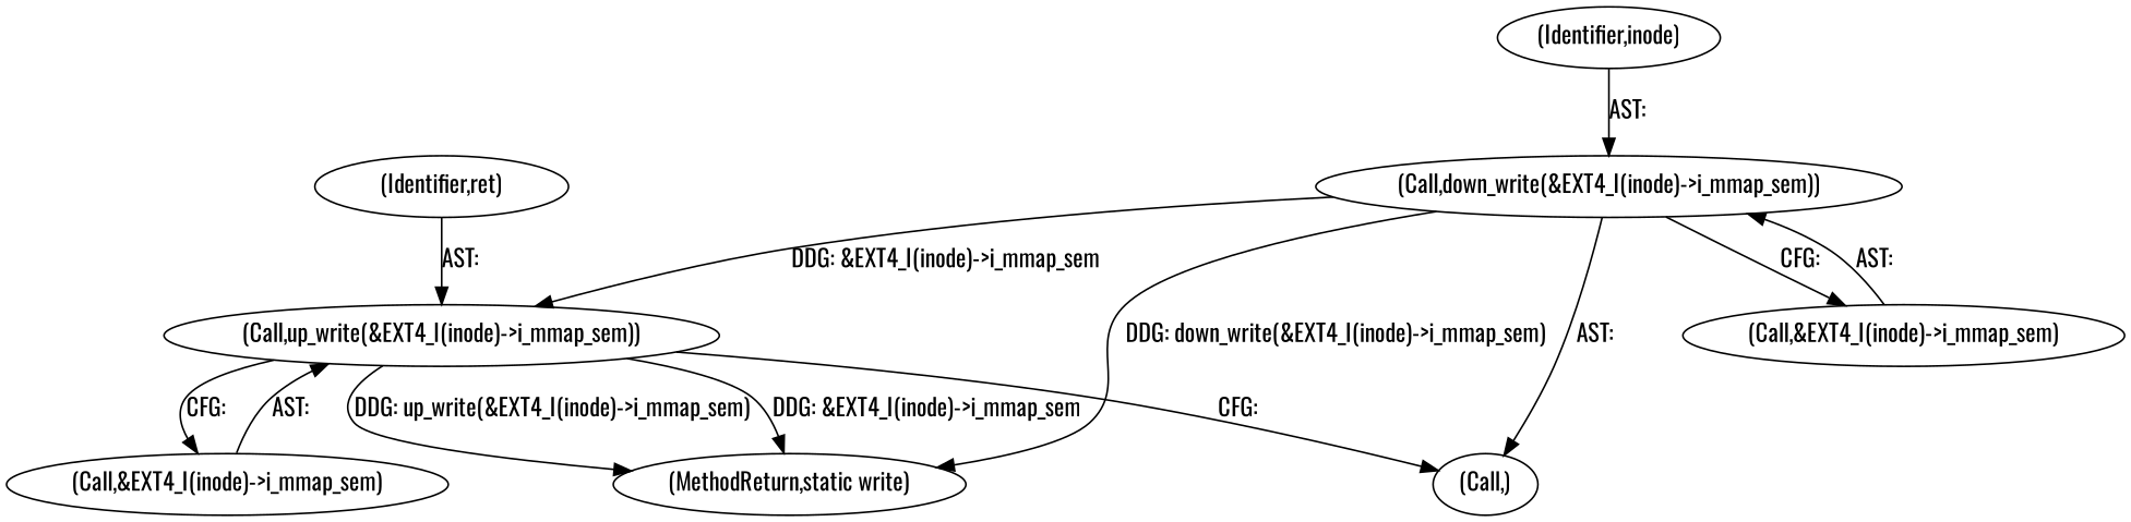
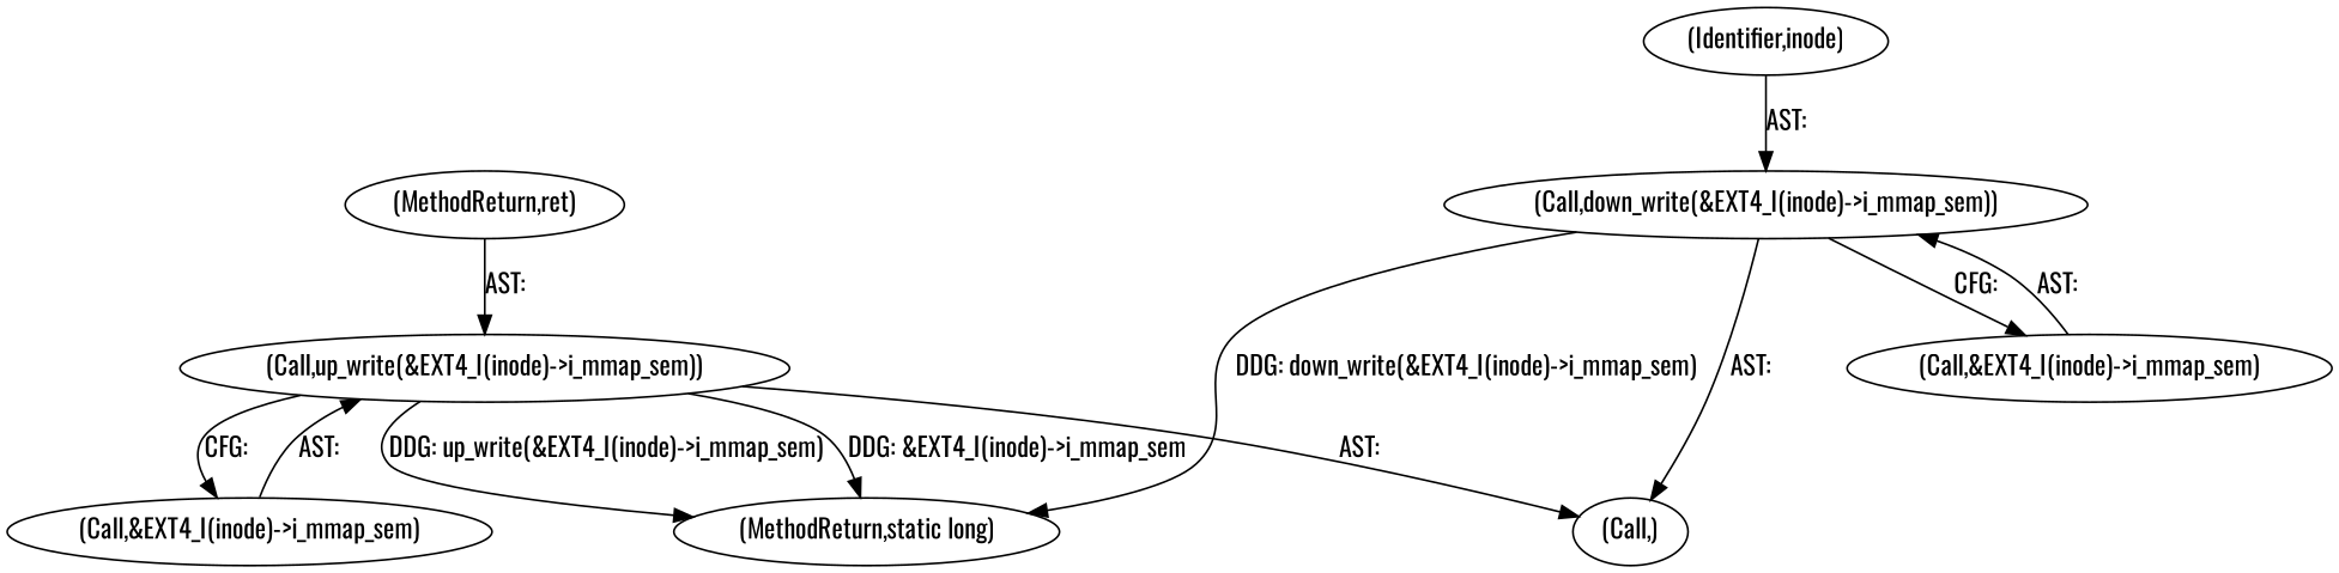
  digraph {
    fontname=Oswald
    node [fontname=Oswald]
    edge [fontname=Oswald]
    n1 [label="(Call,up_write(&EXT4_I(inode)->i_mmap_sem))"]
    n2 [label="(Call,&EXT4_I(inode)->i_mmap_sem)"]
-   n3 [label="(MethodReturn,static write)"]
+   n3 [label="(MethodReturn,static long)"]
    n4 [label="(Call,)"]
    n5 [label="(Call,down_write(&EXT4_I(inode)->i_mmap_sem))"]
    n6 [label="(Call,&EXT4_I(inode)->i_mmap_sem)"]
    n7 [label="(Identifier,inode)"]
-   n8 [label="(Identifier,ret)"]
+   n8 [label="(MethodReturn,ret)"]
    n1 -> n2 [label="CFG: "]
    n1 -> n3 [label="DDG: up_write(&EXT4_I(inode)->i_mmap_sem)"]
    n1 -> n3 [label="DDG: &EXT4_I(inode)->i_mmap_sem"]
-   n1 -> n4 [label="CFG: "]
+   n1 -> n4 [label="AST: "]
    n2 -> n1 [label="AST: "]
-   n5 -> n1 [label="DDG: &EXT4_I(inode)->i_mmap_sem"]
    n5 -> n3 [label="DDG: down_write(&EXT4_I(inode)->i_mmap_sem)"]
    n5 -> n4 [label="AST: "]
    n5 -> n6 [label="CFG: "]
    n6 -> n5 [label="AST: "]
    n7 -> n5 [label="AST: "]
    n8 -> n1 [label="AST: "]
  }
